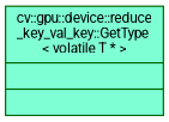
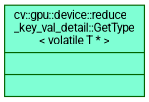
  digraph {
    fontname=Roboto
-   n1 [color=darkgreen fillcolor=aquamarine fontcolor=black fontname=Roboto fontsize=10 height=0.2 label="{cv::gpu::device::reduce\l_key_val_key::GetType\l\< volatile T * \>\n||}" shape=record style=filled width=0.4]
+   n1 [color=darkgreen fillcolor=aquamarine fontcolor=black fontname=Roboto fontsize=10 height=0.2 label="{cv::gpu::device::reduce\l_key_val_detail::GetType\l\< volatile T * \>\n||}" shape=record style=filled width=0.4]
  }
